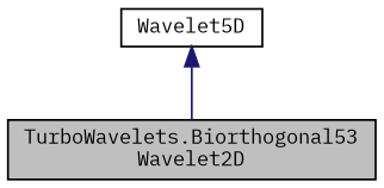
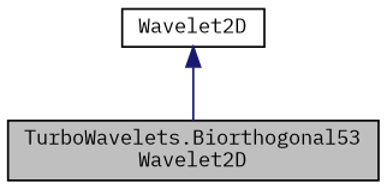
  digraph {
    fontname="IBM Plex Mono"
    node [color=black fontname="IBM Plex Mono" fontsize=10 shape=record style=filled]
    n1 [fillcolor=grey75 fontcolor=black height=0.2 label="TurboWavelets.Biorthogonal53\lWavelet2D" width=0.4]
-   n2 [fillcolor=white height=0.2 label=Wavelet5D width=0.4]
+   n2 [fillcolor=white height=0.2 label=Wavelet2D width=0.4]
    n2 -> n1 [color=midnightblue dir=back fontname="IBM Plex Mono" fontsize=10 labelfontname=Helvetica labelfontsize=10 style=solid]
  }
